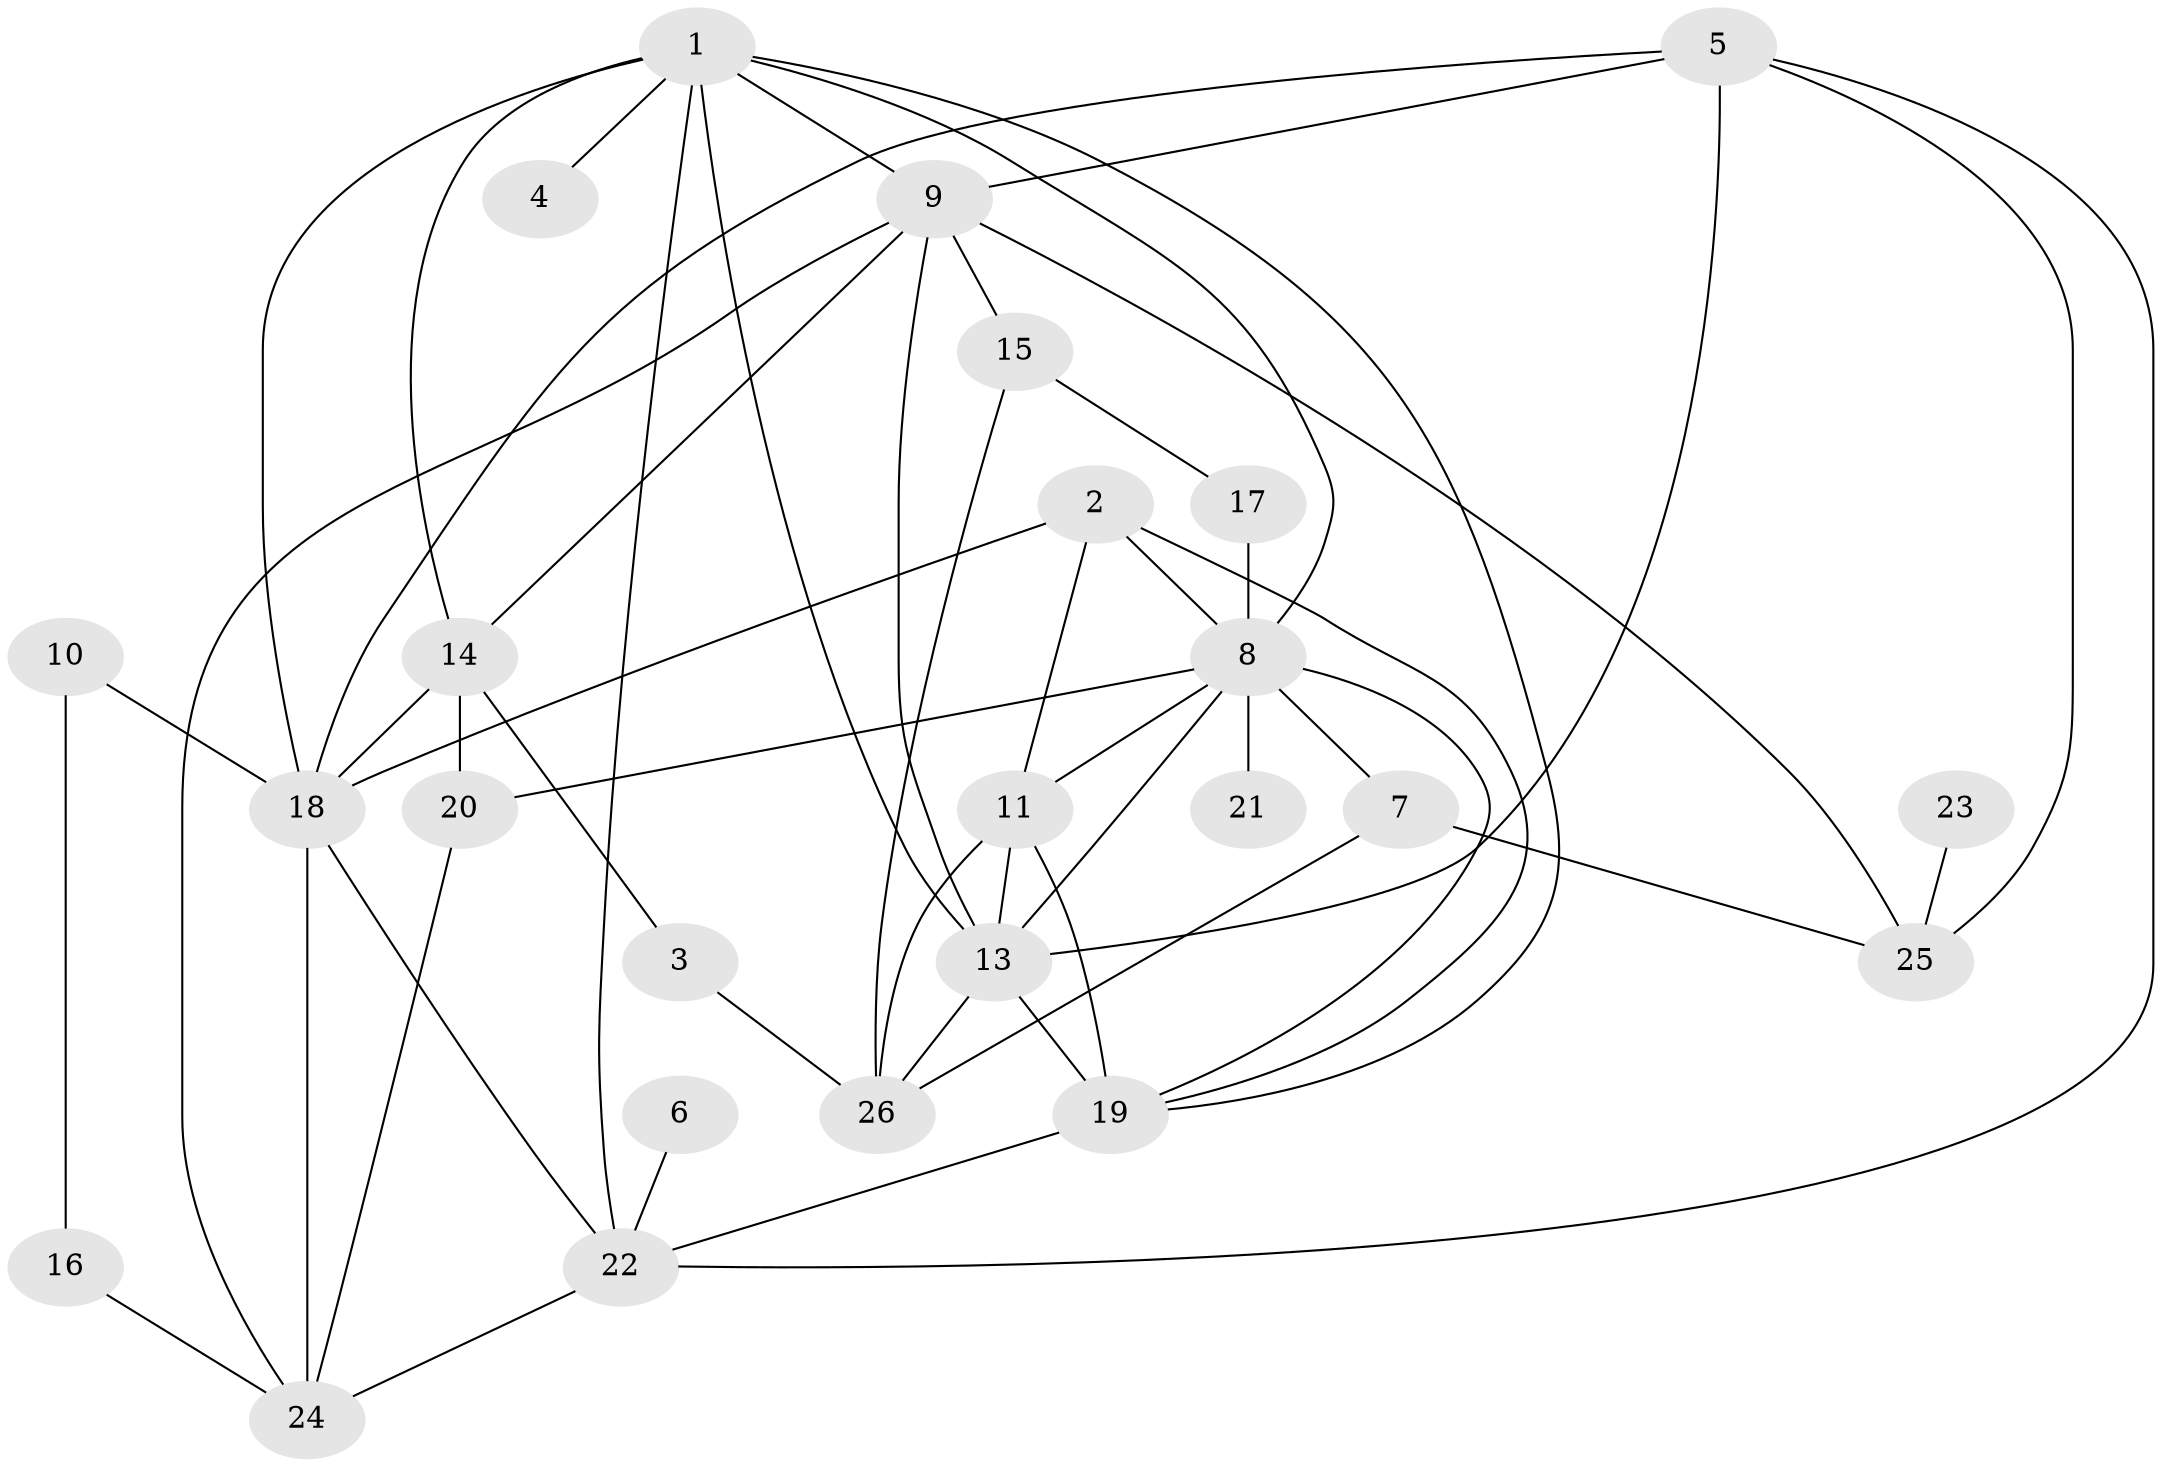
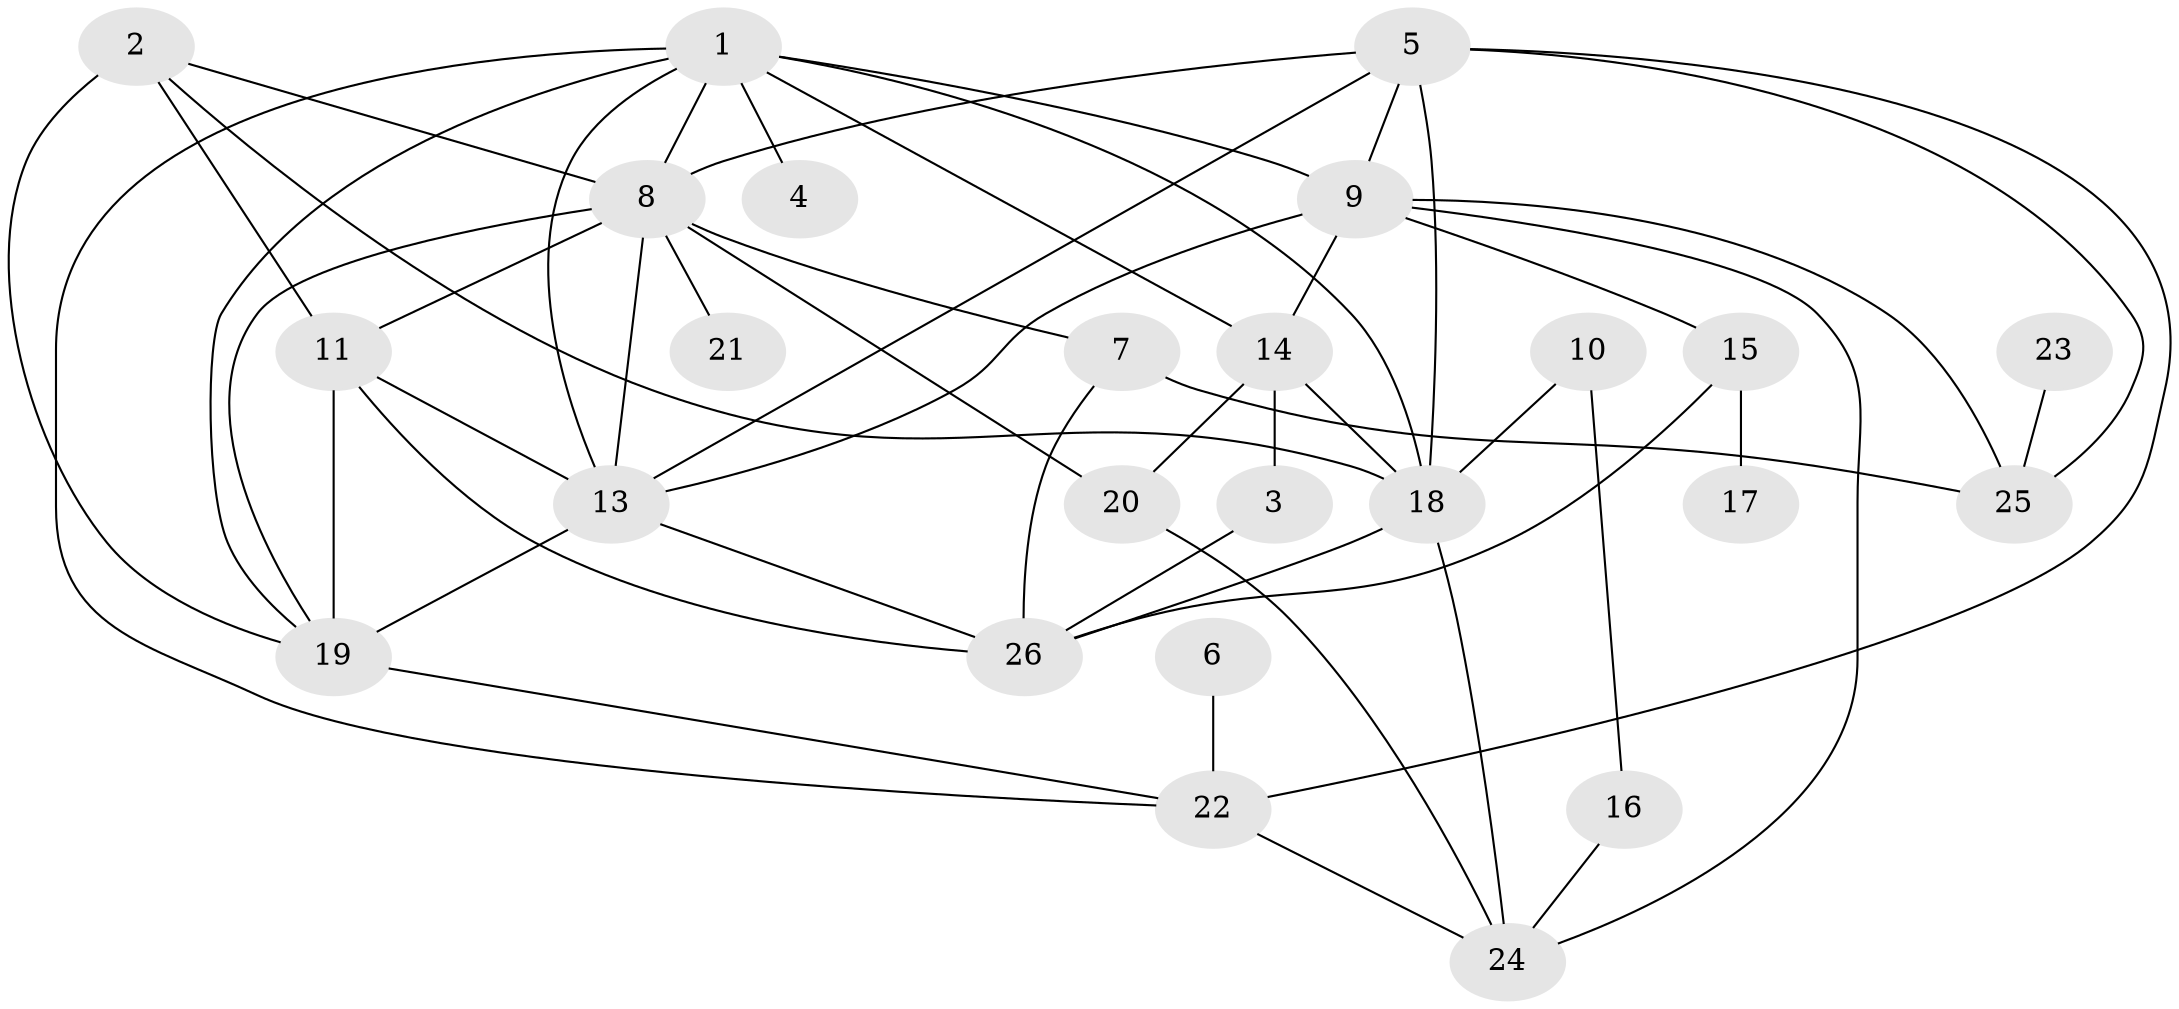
  graph {
    node [color=gray90 style=filled]
    edge [weight=1.0]
    1
    4
    8
    9
    13
    14
    18
    19
    22
    11
    7
    20
    21
    25
    15
    24
    26
    3
    2
    5
    6
    17
    10
    16
    23
    1 -- 4 [weight=2.0]
    1 -- 8
    1 -- 9
    1 -- 13 [weight=2.0]
    1 -- 14
    1 -- 18
    1 -- 19
    1 -- 22
    8 -- 13
    8 -- 19
    8 -- 11
    8 -- 7
    8 -- 20
    8 -- 21
    9 -- 13 [weight=3.0]
    9 -- 14
    9 -- 25
    9 -- 15 [weight=2.0]
    9 -- 24
    13 -- 19 [weight=2.0]
    13 -- 26
    14 -- 18
    14 -- 20 [weight=2.0]
    14 -- 3
-   18 -- 22
+   18 -- 26
    18 -- 24 [weight=2.0]
    19 -- 22
    22 -- 24
    11 -- 13
    11 -- 19 [weight=2.0]
    11 -- 26
    7 -- 25
    7 -- 26
    20 -- 24
    15 -- 26
    15 -- 17
    3 -- 26
    2 -- 8
    2 -- 18
    2 -- 19 [weight=2.0]
    2 -- 11
-   17 -- 8
+   5 -- 8
    5 -- 9
    5 -- 13
    5 -- 18
    5 -- 22
    5 -- 25
    6 -- 22
    10 -- 18
    10 -- 16
    16 -- 24
    23 -- 25
  }
